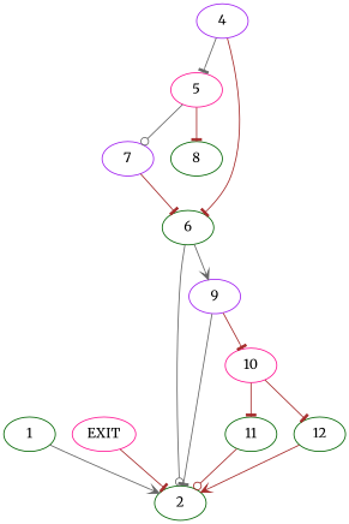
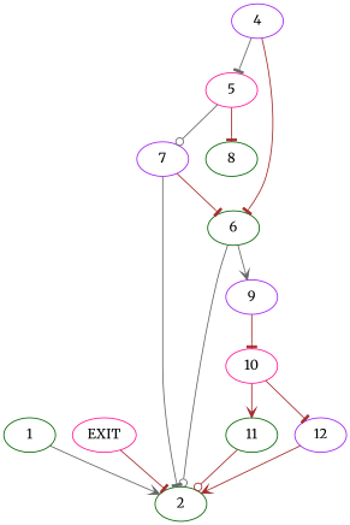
  digraph {
    fontname=Merriweather
    node [color=darkgreen fontname=Merriweather]
    edge [arrowhead=tee color=brown fontname=Merriweather]
    1
    2
    n3 [color=deeppink label=EXIT]
    4 [color=purple]
    5 [color=deeppink]
    6
    7 [color=purple]
    8
    9 [color=purple]
    10 [color=deeppink]
    11
-   12
+   12 [color=purple]
    1 -> 2 [arrowhead=vee color=gray40]
    n3 -> 2
    4 -> 5 [color=gray40]
    4 -> 6
    5 -> 7 [arrowhead=odot color=gray40]
    5 -> 8
    6 -> 2 [arrowhead=odot color=gray40]
    6 -> 9 [arrowhead=vee color=gray40]
    7 -> 6
-   9 -> 2 [color=gray40]
+   7 -> 2 [color=gray40]
    9 -> 10
-   10 -> 11
+   10 -> 11 [arrowhead=vee]
    10 -> 12
    11 -> 2 [arrowhead=odot]
    12 -> 2 [arrowhead=vee]
  }
